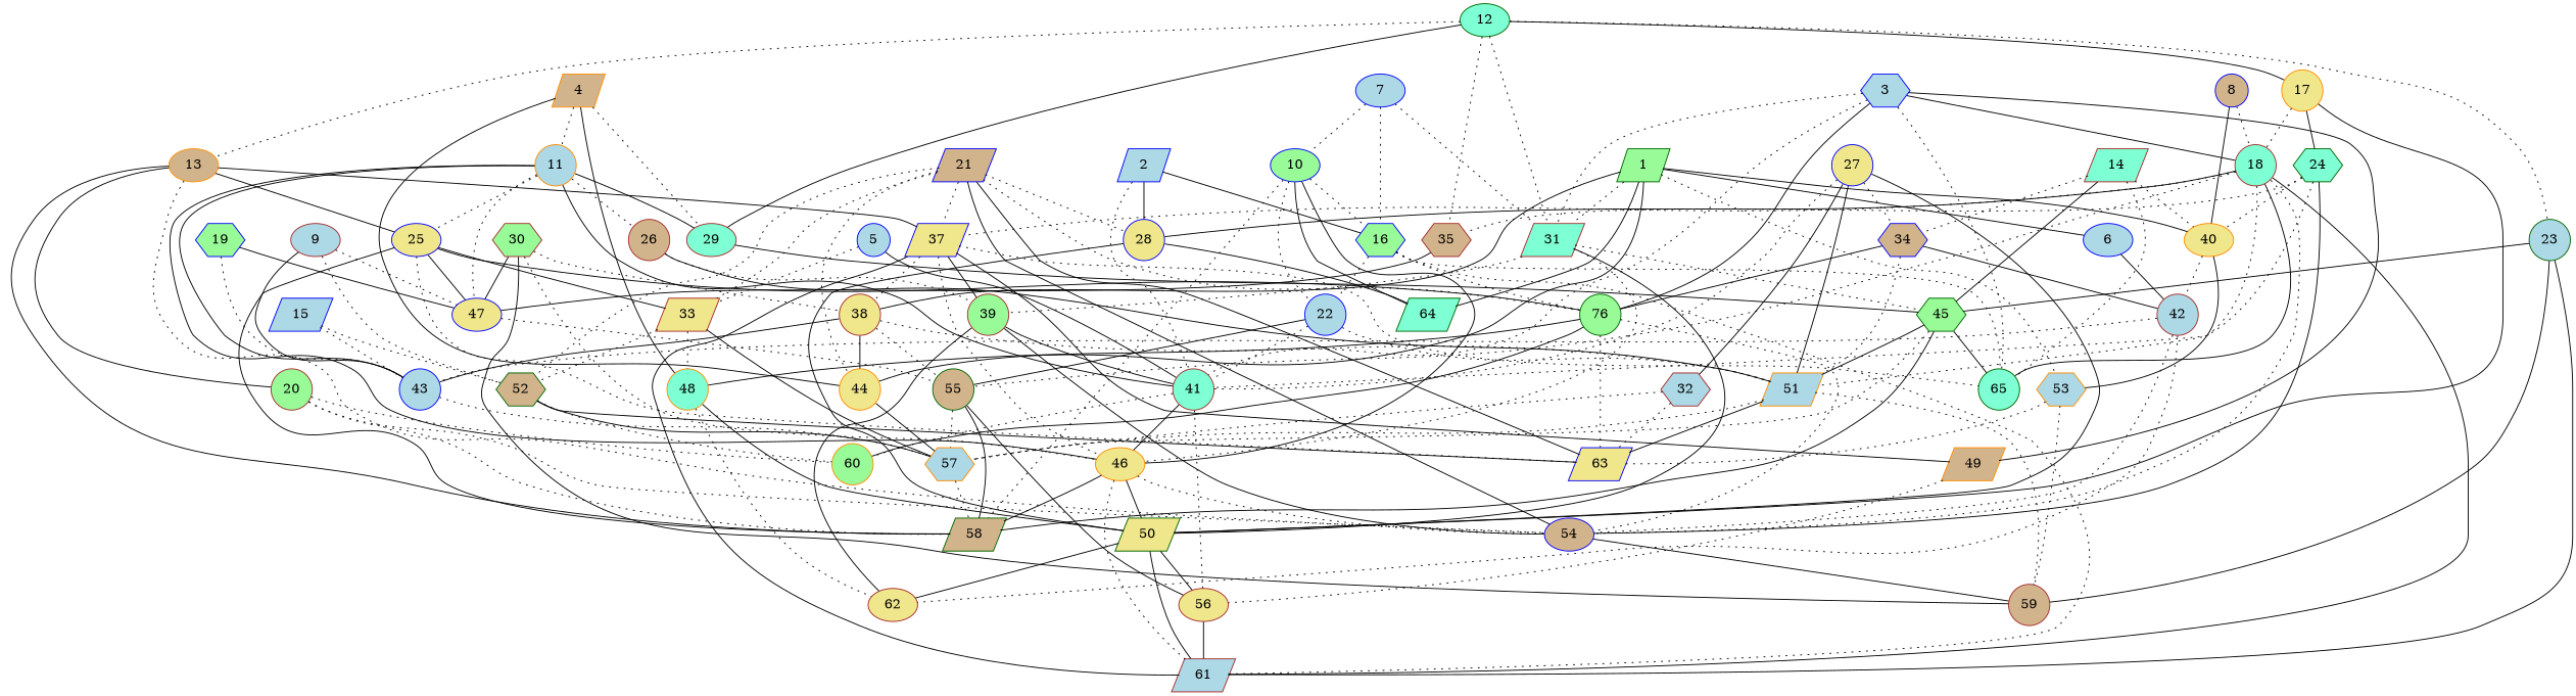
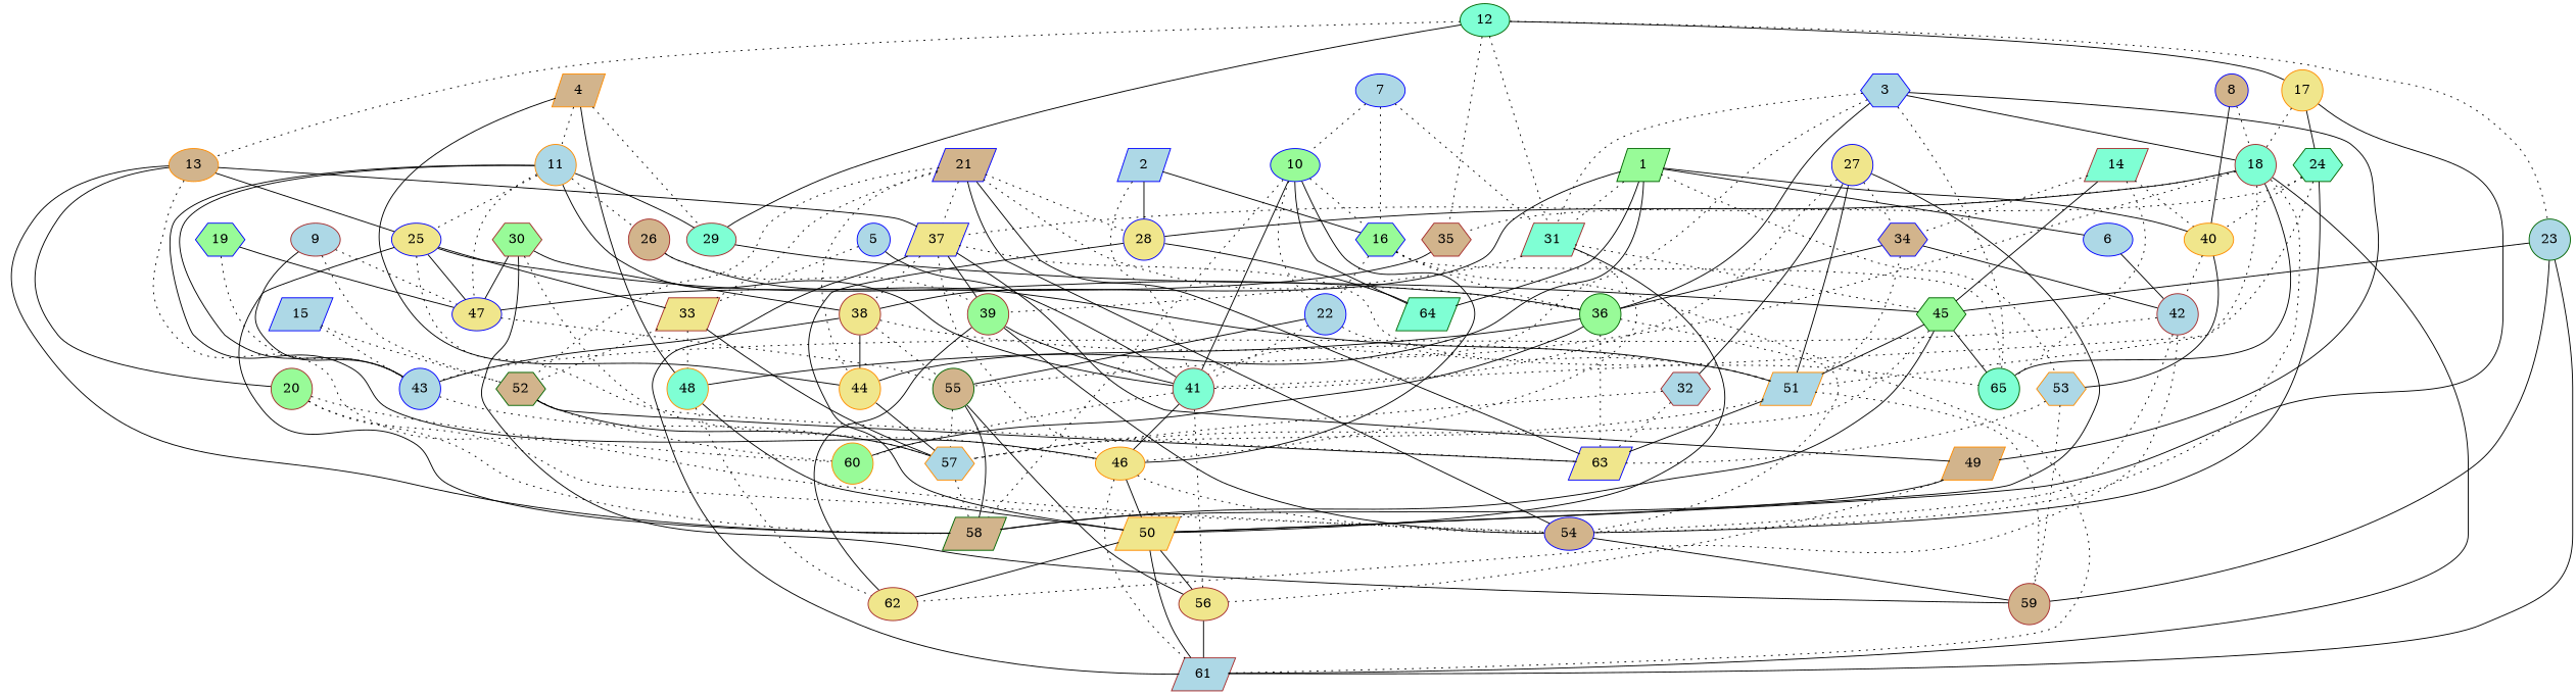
  graph {
    node [color=blue fillcolor=lightblue shape=circle style=filled]
    edge [style=dotted weight=1.0]
    1 [color=darkgreen fillcolor=palegreen shape=parallelogram]
    6 [shape=ellipse]
    31 [color=brown fillcolor=aquamarine shape=parallelogram]
    38 [color=brown fillcolor=khaki]
    40 [color=darkorange fillcolor=khaki shape=ellipse]
    44 [color=darkorange fillcolor=khaki]
    53 [color=darkorange shape=hexagon]
    64 [color=darkgreen fillcolor=aquamarine shape=parallelogram]
    42 [color=brown]
    46 [color=darkorange fillcolor=khaki shape=ellipse]
    45 [color=darkgreen fillcolor=palegreen shape=hexagon]
-   50 [color=darkgreen fillcolor=khaki shape=parallelogram]
+   50 [color=darkorange fillcolor=khaki shape=parallelogram]
    39 [color=brown fillcolor=palegreen]
    43
    51 [color=darkorange shape=parallelogram]
    55 [color=darkgreen fillcolor=tan]
    57 [color=darkorange shape=hexagon]
    63 [fillcolor=khaki shape=parallelogram]
    59 [color=brown fillcolor=tan]
    2 [shape=parallelogram]
    16 [fillcolor=palegreen shape=hexagon]
    28 [fillcolor=khaki]
    41 [color=brown fillcolor=aquamarine]
-   36 [color=darkgreen fillcolor=palegreen label=76]
+   36 [color=darkgreen fillcolor=palegreen]
    65 [color=darkgreen fillcolor=aquamarine]
    22
    61 [color=brown shape=parallelogram]
    60 [color=darkorange fillcolor=palegreen]
    56 [color=brown fillcolor=khaki shape=ellipse]
    3 [shape=hexagon]
    18 [color=brown fillcolor=aquamarine]
    49 [color=darkorange fillcolor=tan shape=parallelogram]
    37 [fillcolor=khaki shape=parallelogram]
    54 [fillcolor=tan shape=ellipse]
    48 [color=darkorange fillcolor=aquamarine]
    58 [color=darkgreen fillcolor=tan shape=parallelogram]
    4 [color=darkorange fillcolor=tan shape=parallelogram]
    11 [color=darkorange]
    29 [color=brown fillcolor=aquamarine shape=ellipse]
    47 [fillcolor=khaki shape=ellipse]
    25 [fillcolor=khaki shape=ellipse]
    26 [color=brown fillcolor=tan]
    62 [color=brown fillcolor=khaki shape=ellipse]
    5
    33 [color=brown fillcolor=khaki shape=parallelogram]
    52 [color=darkgreen fillcolor=tan shape=hexagon]
    7 [shape=ellipse]
    10 [fillcolor=palegreen shape=ellipse]
    8 [fillcolor=tan]
    9 [color=brown shape=ellipse]
    12 [color=darkgreen fillcolor=aquamarine shape=ellipse]
    13 [color=darkorange fillcolor=tan shape=ellipse]
    17 [color=darkorange fillcolor=khaki]
    23 [color=darkgreen]
    35 [color=brown fillcolor=tan shape=hexagon]
    20 [color=brown fillcolor=palegreen]
    24 [color=darkgreen fillcolor=aquamarine shape=hexagon]
    14 [color=brown fillcolor=aquamarine shape=parallelogram]
    34 [fillcolor=tan shape=hexagon]
    15 [shape=parallelogram]
    19 [fillcolor=palegreen shape=hexagon]
    21 [fillcolor=tan shape=parallelogram]
    27 [fillcolor=khaki]
    32 [color=brown shape=hexagon]
    30 [color=brown fillcolor=palegreen shape=hexagon]
    1 -- 6 [style=solid]
    1 -- 31
    1 -- 38 [style=solid]
    1 -- 40 [style=solid]
    1 -- 44 [style=solid]
    1 -- 53
    1 -- 64 [style=solid]
    6 -- 42 [style=solid]
    31 -- 46
    31 -- 45
    31 -- 50 [style=solid]
    31 -- 39
    38 -- 44 [style=solid]
    38 -- 43 [style=solid]
    38 -- 51
    38 -- 55
    40 -- 53 [style=solid]
    40 -- 42
    44 -- 57 [style=solid]
    53 -- 63
    53 -- 59
    42 -- 43
    42 -- 54
    42 -- 62
    46 -- 50 [style=solid]
    46 -- 61
    46 -- 54
    45 -- 51 [style=solid]
    45 -- 57
    45 -- 65 [style=solid weight=2.0]
    45 -- 58 [style=solid]
    50 -- 61 [style=solid]
    50 -- 56 [style=solid]
    50 -- 62 [style=solid]
    39 -- 41 [style=solid]
    39 -- 54 [style=solid]
    39 -- 62 [style=solid]
    43 -- 57
    51 -- 57
    51 -- 63 [style=solid]
    51 -- 59
    55 -- 57
    55 -- 56 [style=solid]
    55 -- 58 [style=solid]
    57 -- 58
    2 -- 16 [style=solid]
    2 -- 28 [style=solid]
    2 -- 41
    16 -- 36
    16 -- 65
    16 -- 22
    16 -- 61
    28 -- 64 [style=solid]
    28 -- 50 [style=solid]
    41 -- 46 [style=solid]
    41 -- 60
    41 -- 56
    36 -- 63
    36 -- 60 [style=solid]
    36 -- 54
    36 -- 48 [style=solid]
    22 -- 51
    22 -- 55 [style=solid]
    22 -- 41
    56 -- 61 [style=solid]
    3 -- 31
    3 -- 41
    3 -- 36 [style=solid]
    3 -- 65
    3 -- 18 [style=solid]
    3 -- 49 [style=solid]
    18 -- 51
    18 -- 55
    18 -- 28 [style=solid]
    18 -- 65 [style=solid]
    18 -- 61 [style=solid]
    18 -- 37
    18 -- 54
    49 -- 56
-   46 -- 58 [style=solid]
+   49 -- 58 [style=solid]
    37 -- 38
    37 -- 46
    37 -- 39 [style=solid]
    37 -- 65
    37 -- 61 [style=solid]
    37 -- 49 [style=solid]
    54 -- 59 [style=solid]
    48 -- 50 [style=solid]
    48 -- 62
    4 -- 44 [style=solid]
    4 -- 48 [style=solid]
    4 -- 11
    4 -- 29
    11 -- 46 [style=solid]
    11 -- 43 [style=solid]
    11 -- 41 [style=solid weight=2.0]
    11 -- 29 [style=solid]
    11 -- 47
    11 -- 25
    11 -- 26
    29 -- 45 [style=solid]
    47 -- 55
    25 -- 63
    25 -- 36 [style=solid]
    25 -- 58 [style=solid]
    25 -- 47 [style=solid]
    25 -- 33 [style=solid]
    26 -- 39
    26 -- 51 [style=solid]
    5 -- 41 [style=solid]
    5 -- 33
    33 -- 57 [style=solid]
    33 -- 48
    33 -- 52
    52 -- 57 [style=solid]
    52 -- 63 [style=solid]
    52 -- 60
    7 -- 31
    7 -- 16
    7 -- 10
    10 -- 64 [style=solid]
    10 -- 46 [style=solid]
    10 -- 16
+   10 -- 41 [style=solid]
    10 -- 22
    10 -- 58
    8 -- 40 [style=solid]
    8 -- 18
    9 -- 43 [style=solid]
    9 -- 47
    9 -- 52
    12 -- 31
    12 -- 29 [style=solid]
    12 -- 13
    12 -- 17 [style=solid]
    12 -- 23
    12 -- 35
    13 -- 37 [style=solid]
    13 -- 54
    13 -- 58 [style=solid]
    13 -- 25 [style=solid]
    13 -- 20 [style=solid]
    17 -- 50 [style=solid]
    17 -- 18
    17 -- 24 [style=solid]
    23 -- 45 [style=solid]
    23 -- 59 [style=solid]
    23 -- 61 [style=solid]
    35 -- 47 [style=solid]
    20 -- 60
    20 -- 54
    20 -- 58
    24 -- 40
    24 -- 41
    24 -- 54 [style=solid]
    24 -- 35
    14 -- 40
    14 -- 45 [style=solid]
    14 -- 65
    14 -- 34
    34 -- 42 [style=solid]
    34 -- 51
    34 -- 36 [style=solid]
    15 -- 43
    15 -- 52
    19 -- 43
    19 -- 47 [style=solid]
    21 -- 44
    21 -- 63 [style=solid]
    21 -- 28
    21 -- 36
    21 -- 37
    21 -- 54 [style=solid]
    21 -- 33
    21 -- 52
    27 -- 50 [style=solid]
    27 -- 51 [style=solid]
    27 -- 41
    27 -- 34
    27 -- 32 [style=solid]
    32 -- 57
    32 -- 63
-   30 -- 38
+   30 -- 38 [style=solid]
    30 -- 46
    30 -- 59 [style=solid]
    30 -- 47 [style=solid]
  }
